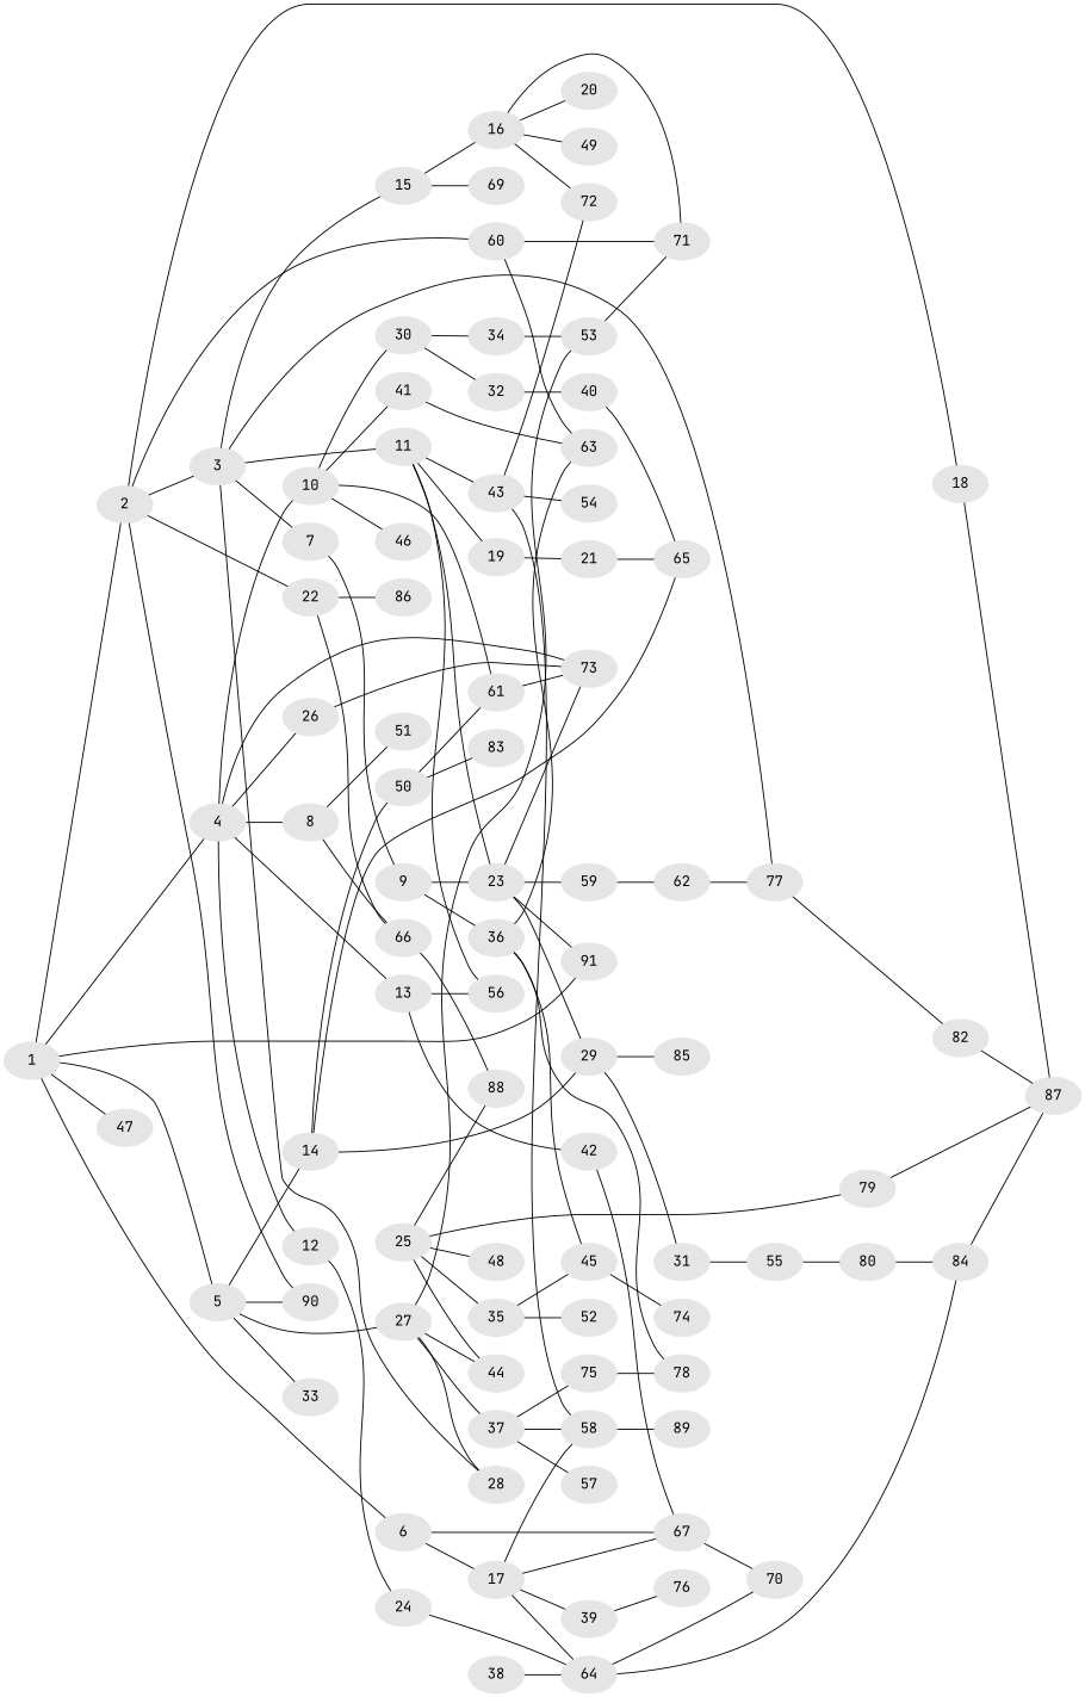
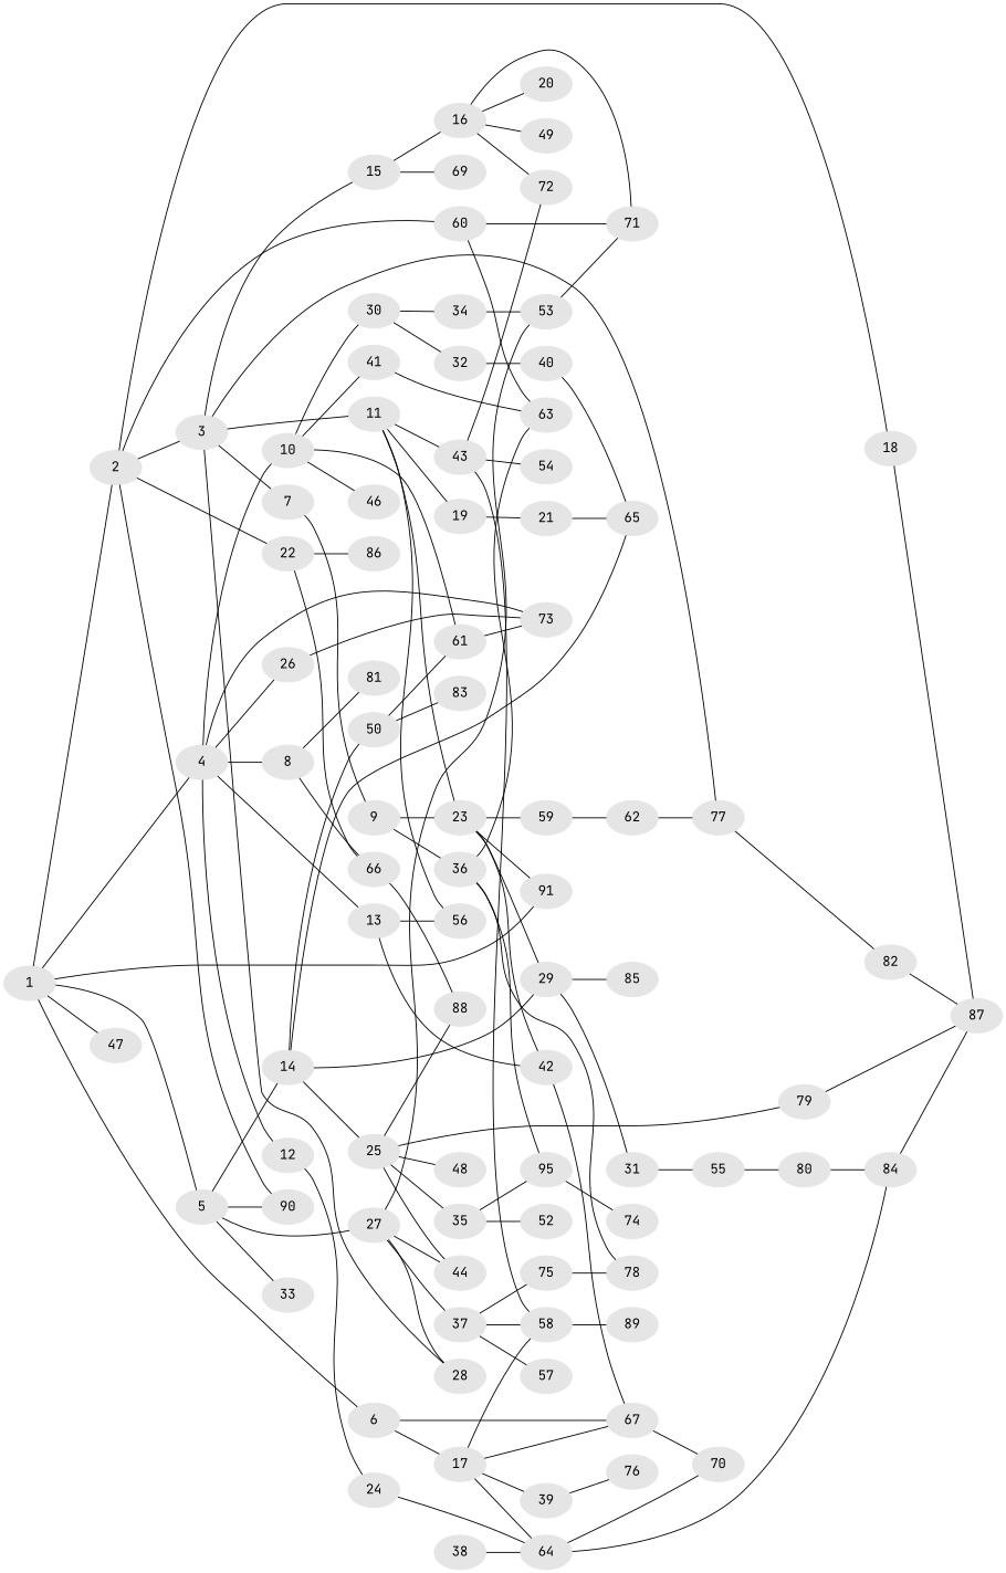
  graph {
    fontname="JetBrains Mono"
    rankdir=LR
    node [color=gray90 fontname="JetBrains Mono" style=filled]
    edge [fontname="JetBrains Mono"]
    1
    2
    4
    5
    6
    47
    n7 [label=91]
    3
    18
    22
    60
    90
    8
    10
    12
    13
    26
    73
    14
    27
    33
    17
    67
    7
    11
    15
    28
    77
    87
    66
    86
    71
    63
    9
    23
    19
    43
    56
    16
    69
    82
-   81 [label=51]
+   81
    30
    41
    46
    61
    24
    42
    25
    29
    50
    65
    44
    37
    53
    39
    58
    64
    70
    36
    38
    88
    59
-   45
+   45 [label=95]
    78
    32
    34
    21
    72
    54
    35
    48
    79
    31
    85
    83
    20
    49
    76
    89
    84
    62
    52
    57
    75
    55
    40
    80
    74
    1 -- 2
    1 -- 4
    1 -- 5
    1 -- 6
    1 -- 47
    1 -- n7
    2 -- 3
    2 -- 18
    2 -- 22
    2 -- 60
    2 -- 90
    4 -- 8
    4 -- 10
    4 -- 12
    4 -- 13
    4 -- 26
    4 -- 73
    5 -- 90
    5 -- 14
    5 -- 27
    5 -- 33
    6 -- 17
    6 -- 67
    3 -- 7
    3 -- 11
    3 -- 15
    3 -- 28
    3 -- 77
    18 -- 87
    22 -- 66
    22 -- 86
    60 -- 71
    60 -- 63
    8 -- 66
    8 -- 81
    10 -- 30
    10 -- 41
    10 -- 46
    10 -- 61
    12 -- 24
    13 -- 56
    13 -- 42
    26 -- 73
+   14 -- 25
    14 -- 29
    14 -- 50
    14 -- 65
    27 -- 28
    27 -- 44
    27 -- 37
    27 -- 53
    17 -- 67
    17 -- 39
    17 -- 58
    17 -- 64
    67 -- 70
    7 -- 9
    11 -- 23
    11 -- 19
    11 -- 43
    11 -- 56
    15 -- 16
    15 -- 69
    77 -- 82
    66 -- 88
    9 -- 23
    9 -- 36
    23 -- n7
-   23 -- 73
+   23 -- 42
    23 -- 29
    23 -- 59
    19 -- 21
    43 -- 58
    43 -- 72
    43 -- 54
    16 -- 71
    16 -- 72
    16 -- 20
    16 -- 49
    82 -- 87
    30 -- 32
    30 -- 34
    41 -- 63
    61 -- 73
    24 -- 64
    42 -- 67
    25 -- 44
    25 -- 88
    25 -- 35
    25 -- 48
    25 -- 79
    29 -- 31
    29 -- 85
    50 -- 61
    50 -- 83
    37 -- 58
    37 -- 57
    37 -- 75
    53 -- 71
    39 -- 76
    58 -- 89
    64 -- 70
    64 -- 84
    36 -- 63
    36 -- 45
    36 -- 78
    38 -- 64
    59 -- 62
    45 -- 74
    32 -- 40
    34 -- 53
    21 -- 65
    35 -- 45
    35 -- 52
    79 -- 87
    31 -- 55
    84 -- 87
    62 -- 77
    75 -- 78
    55 -- 80
    40 -- 65
    80 -- 84
  }
